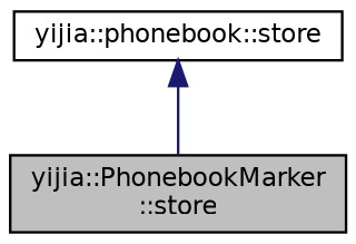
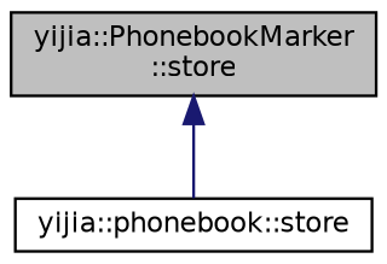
  digraph {
    rankdir=TB
    node [color=black fontname=Helvetica fontsize=10 shape=record style=filled]
    n1 [fillcolor=grey75 fontcolor=black height=0.2 label="yijia::PhonebookMarker\l::store" width=0.4]
    n2 [fillcolor=white height=0.2 label="yijia::phonebook::store" width=0.4]
-   n2 -> n1 [color=midnightblue dir=back fontname=Helvetica fontsize=10 labelfontname=Helvetica labelfontsize=10 style=solid]
+   n1 -> n2 [color=midnightblue dir=back fontname=Helvetica fontsize=10 labelfontname=Helvetica labelfontsize=10 style=solid]
  }
